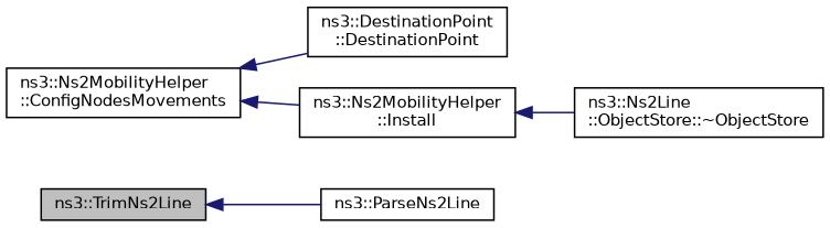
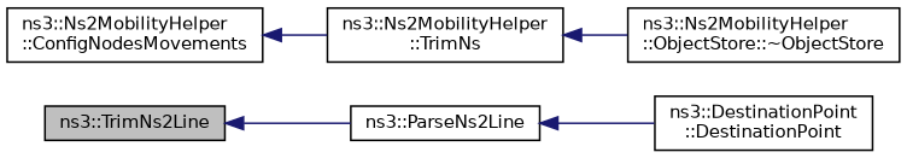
  digraph {
    rankdir=LR
    node [color=black fillcolor=white fontname=Helvetica fontsize=10 shape=record style=filled]
    edge [color=midnightblue dir=back fontname=Helvetica fontsize=10 labelfontname=Helvetica labelfontsize=10 style=solid]
    n1 [fillcolor=grey75 fontcolor=black height=0.2 label="ns3::TrimNs2Line" width=0.4]
    n2 [height=0.2 label="ns3::ParseNs2Line" width=0.4]
    n3 [height=0.2 label="ns3::DestinationPoint\l::DestinationPoint" width=0.4]
    n4 [height=0.2 label="ns3::Ns2MobilityHelper\l::ConfigNodesMovements" width=0.4]
-   n5 [height=0.2 label="ns3::Ns2MobilityHelper\l::Install" width=0.4]
-   n6 [height=0.2 label="ns3::Ns2Line\l::ObjectStore::~ObjectStore" width=0.4]
+   n5 [height=0.2 label="ns3::Ns2MobilityHelper\l::TrimNs" width=0.4]
+   n6 [height=0.2 label="ns3::Ns2MobilityHelper\l::ObjectStore::~ObjectStore" width=0.4]
    n1 -> n2
-   n4 -> n3
+   n2 -> n3
    n4 -> n5
    n5 -> n6
  }
